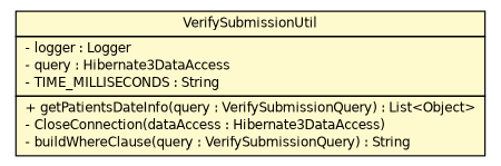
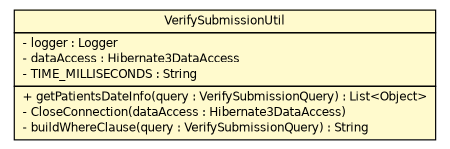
  digraph {
-   n1 [fontcolor=black fontname=Helvetica fontsize=10.0 label=<<table border="0" cellborder="1" cellspacing="0" cellpadding="2" port="p" bgcolor="lemonChiffon" href="./VerifySubmissionUtil.html"> 		<tr><td><table border="0" cellspacing="0" cellpadding="1"> 			<tr><td> VerifySubmissionUtil </td></tr> 		</table></td></tr> 		<tr><td><table border="0" cellspacing="0" cellpadding="1"> 			<tr><td align="left"> - logger : Logger </td></tr> 			<tr><td align="left"> - query : Hibernate3DataAccess </td></tr> 			<tr><td align="left"> - TIME_MILLISECONDS : String </td></tr> 		</table></td></tr> 		<tr><td><table border="0" cellspacing="0" cellpadding="1"> 			<tr><td align="left"> + getPatientsDateInfo(query : VerifySubmissionQuery) : List&lt;Object&gt; </td></tr> 			<tr><td align="left"> - CloseConnection(dataAccess : Hibernate3DataAccess) </td></tr> 			<tr><td align="left"> - buildWhereClause(query : VerifySubmissionQuery) : String </td></tr> 		</table></td></tr> 		</table>> shape=plaintext]
+   n1 [fontcolor=black fontname=Helvetica fontsize=10.0 label=<<table border="0" cellborder="1" cellspacing="0" cellpadding="2" port="p" bgcolor="lemonChiffon" href="./VerifySubmissionUtil.html"> 		<tr><td><table border="0" cellspacing="0" cellpadding="1"> 			<tr><td> VerifySubmissionUtil </td></tr> 		</table></td></tr> 		<tr><td><table border="0" cellspacing="0" cellpadding="1"> 			<tr><td align="left"> - logger : Logger </td></tr> 			<tr><td align="left"> - dataAccess : Hibernate3DataAccess </td></tr> 			<tr><td align="left"> - TIME_MILLISECONDS : String </td></tr> 		</table></td></tr> 		<tr><td><table border="0" cellspacing="0" cellpadding="1"> 			<tr><td align="left"> + getPatientsDateInfo(query : VerifySubmissionQuery) : List&lt;Object&gt; </td></tr> 			<tr><td align="left"> - CloseConnection(dataAccess : Hibernate3DataAccess) </td></tr> 			<tr><td align="left"> - buildWhereClause(query : VerifySubmissionQuery) : String </td></tr> 		</table></td></tr> 		</table>> shape=plaintext]
  }
